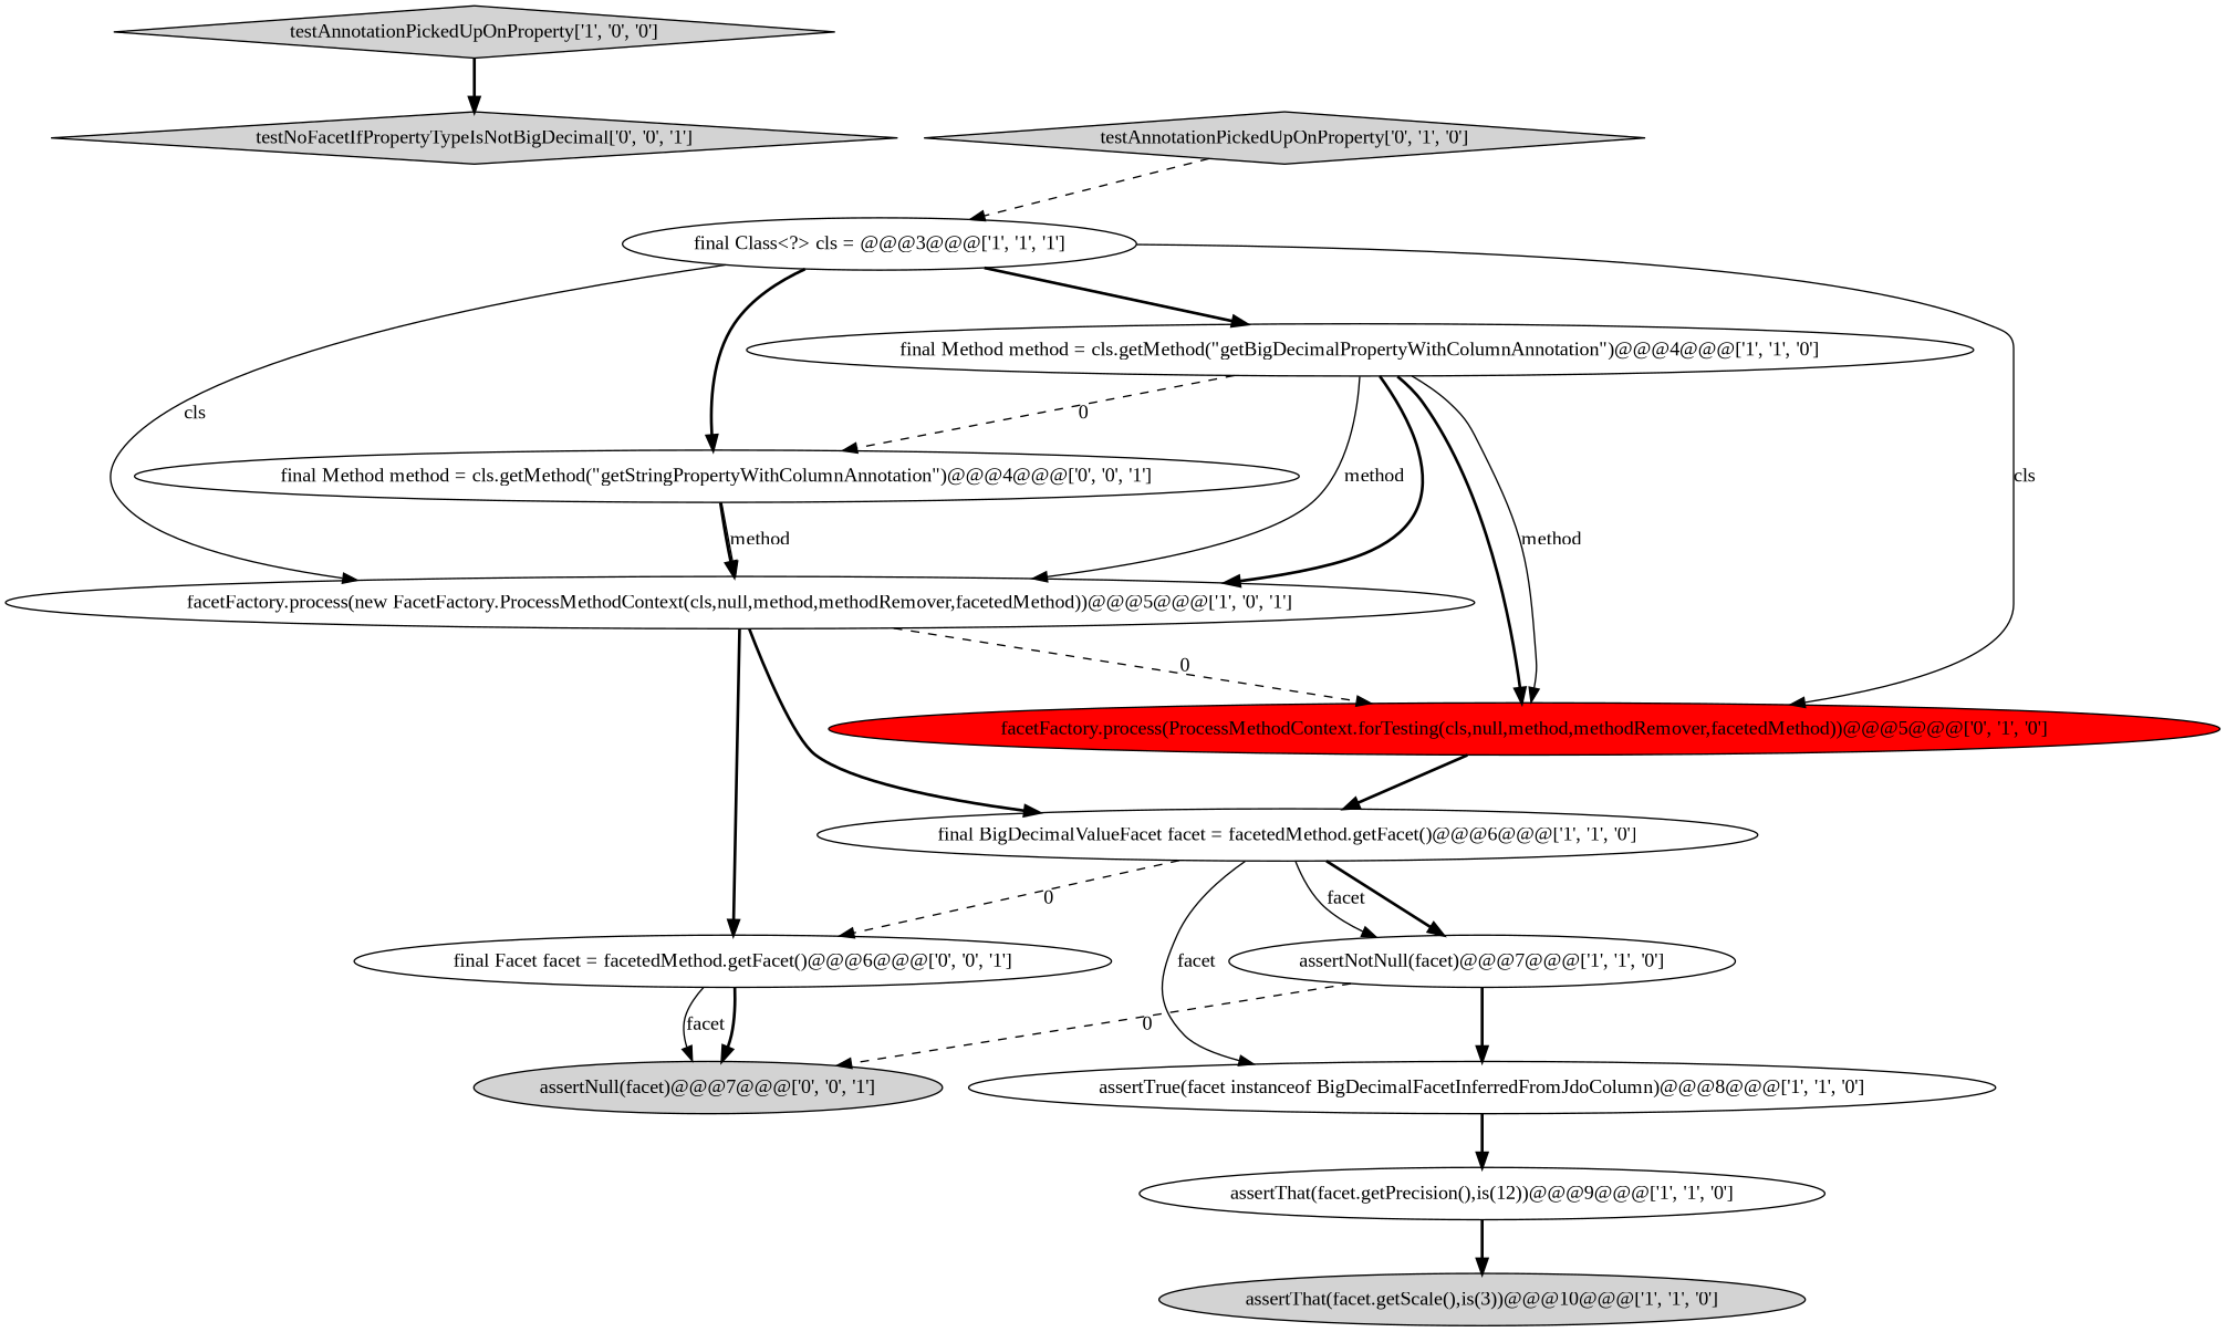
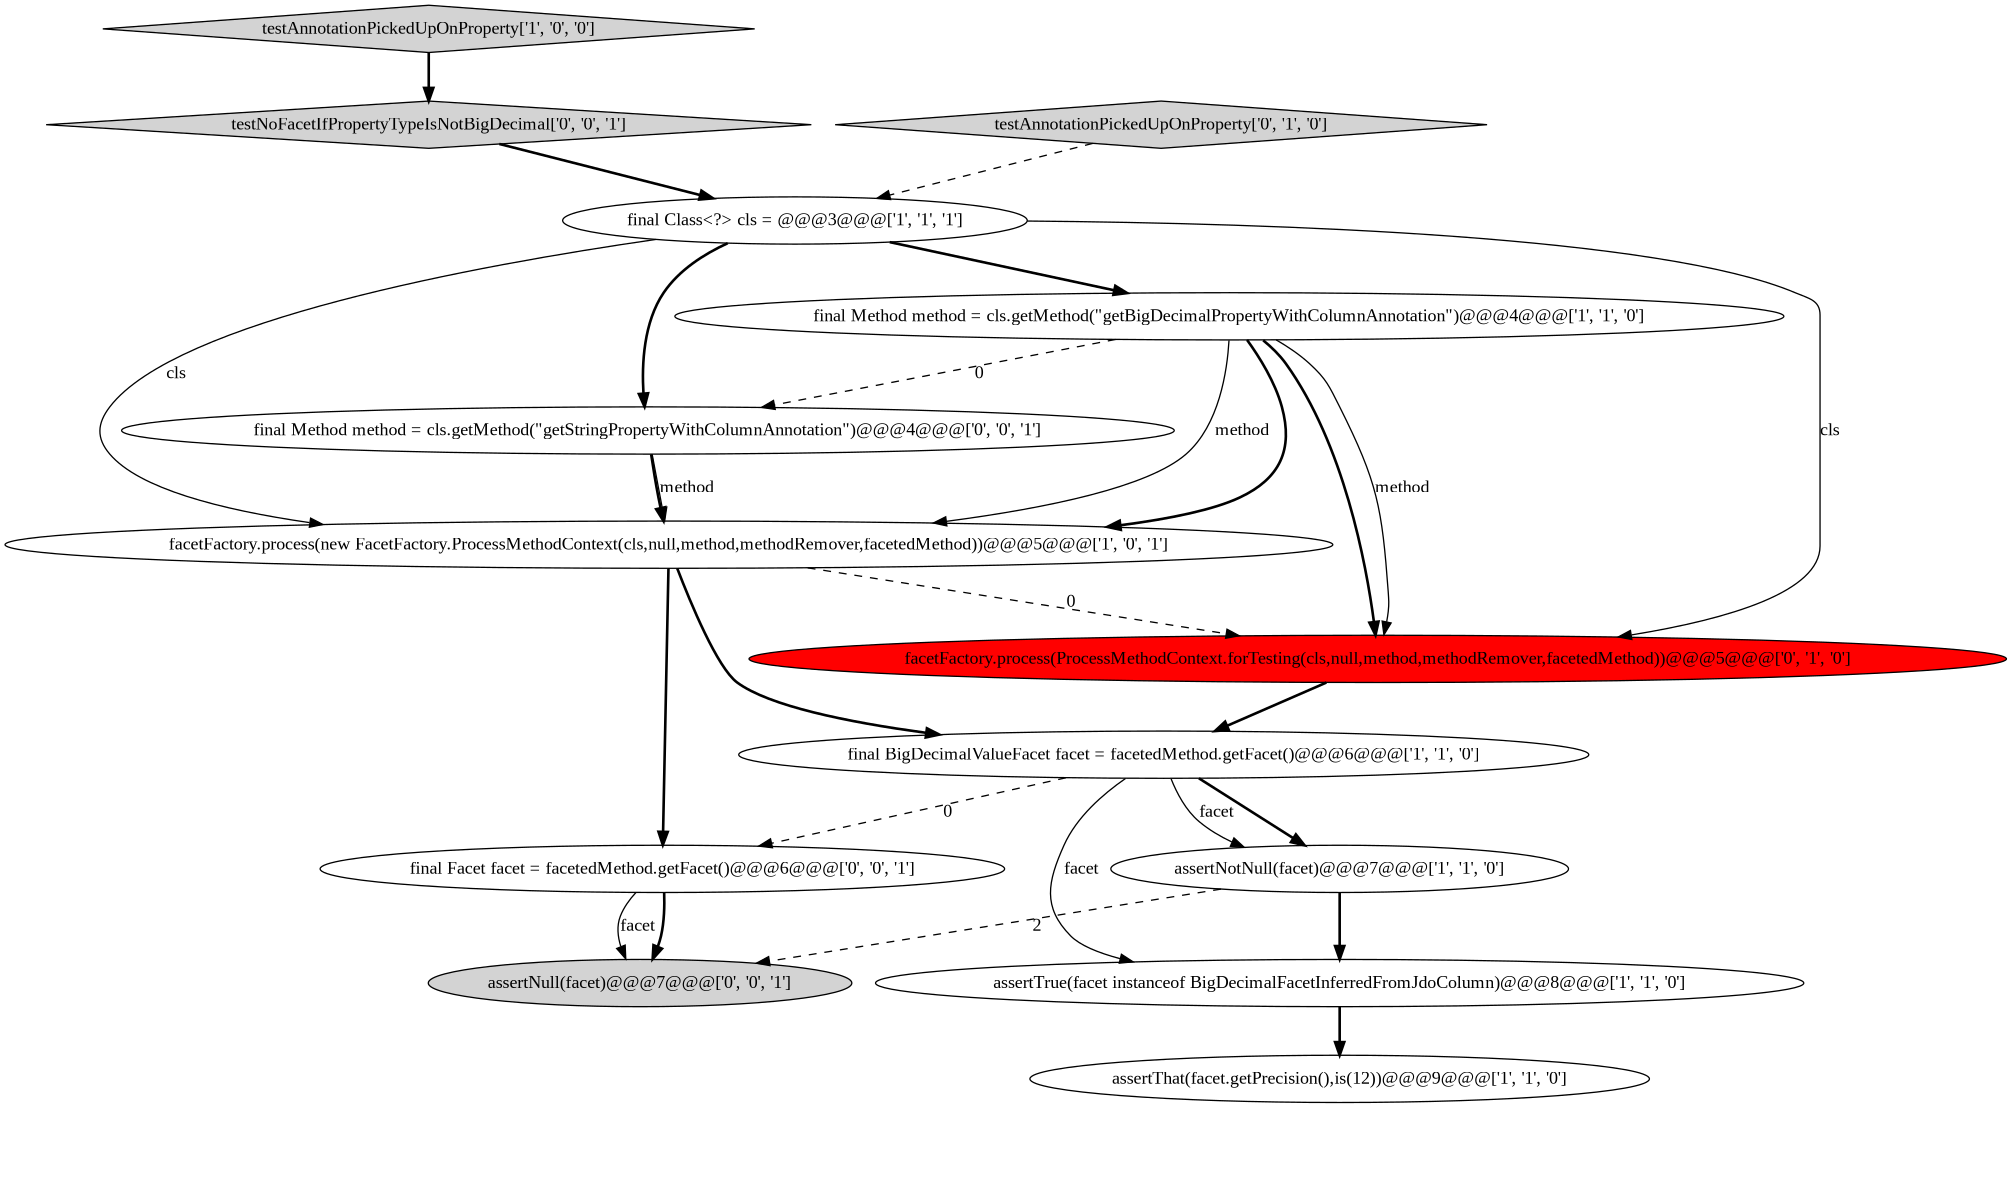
  digraph {
    fontname="Liberation Serif"
    node [fillcolor=white fontname="Liberation Serif" shape=ellipse style=filled]
    edge [fontname="Liberation Serif" style=bold]
    n1 [fillcolor=lightgray label="assertNull(facet)@@@7@@@['0', '0', '1']"]
    n2 [label="final Facet facet = facetedMethod.getFacet()@@@6@@@['0', '0', '1']"]
    n3 [label="final Method method = cls.getMethod(\"getBigDecimalPropertyWithColumnAnnotation\")@@@4@@@['1', '1', '0']"]
    n4 [fillcolor=red label="facetFactory.process(ProcessMethodContext.forTesting(cls,null,method,methodRemover,facetedMethod))@@@5@@@['0', '1', '0']"]
    n5 [label="facetFactory.process(new FacetFactory.ProcessMethodContext(cls,null,method,methodRemover,facetedMethod))@@@5@@@['1', '0', '1']"]
    n6 [label="final Method method = cls.getMethod(\"getStringPropertyWithColumnAnnotation\")@@@4@@@['0', '0', '1']"]
    n7 [label="final BigDecimalValueFacet facet = facetedMethod.getFacet()@@@6@@@['1', '1', '0']"]
    n8 [fillcolor=lightgray label="testNoFacetIfPropertyTypeIsNotBigDecimal['0', '0', '1']" shape=diamond]
    n9 [label="final Class<?> cls = @@@3@@@['1', '1', '1']"]
    n10 [label="assertThat(facet.getPrecision(),is(12))@@@9@@@['1', '1', '0']"]
-   n11 [fillcolor=lightgray label="assertThat(facet.getScale(),is(3))@@@10@@@['1', '1', '0']"]
    n12 [fillcolor=lightgray label="testAnnotationPickedUpOnProperty['0', '1', '0']" shape=diamond]
    n13 [label="assertNotNull(facet)@@@7@@@['1', '1', '0']"]
    n14 [label="assertTrue(facet instanceof BigDecimalFacetInferredFromJdoColumn)@@@8@@@['1', '1', '0']"]
    n15 [fillcolor=lightgray label="testAnnotationPickedUpOnProperty['1', '0', '0']" shape=diamond]
    n2 -> n1
    n2 -> n1 [label=facet style=solid]
    n3 -> n4
    n3 -> n4 [label=method style=solid]
    n3 -> n5
    n3 -> n5 [label=method style=solid]
    n3 -> n6 [label=0 style=dashed]
    n4 -> n7
    n5 -> n2
    n5 -> n4 [label=0 style=dashed]
    n5 -> n7
    n6 -> n5
    n6 -> n5 [label=method style=solid]
    n7 -> n2 [label=0 style=dashed]
    n7 -> n13
    n7 -> n13 [label=facet style=solid]
    n7 -> n14 [label=facet style=solid]
+   n8 -> n9
    n9 -> n3
    n9 -> n4 [label=cls style=solid]
    n9 -> n5 [label=cls style=solid]
    n9 -> n6
-   n10 -> n11
    n12 -> n9 [style=dashed]
-   n13 -> n1 [label=0 style=dashed]
+   n13 -> n1 [label=2 style=dashed]
    n13 -> n14
    n14 -> n10
    n15 -> n8
  }
